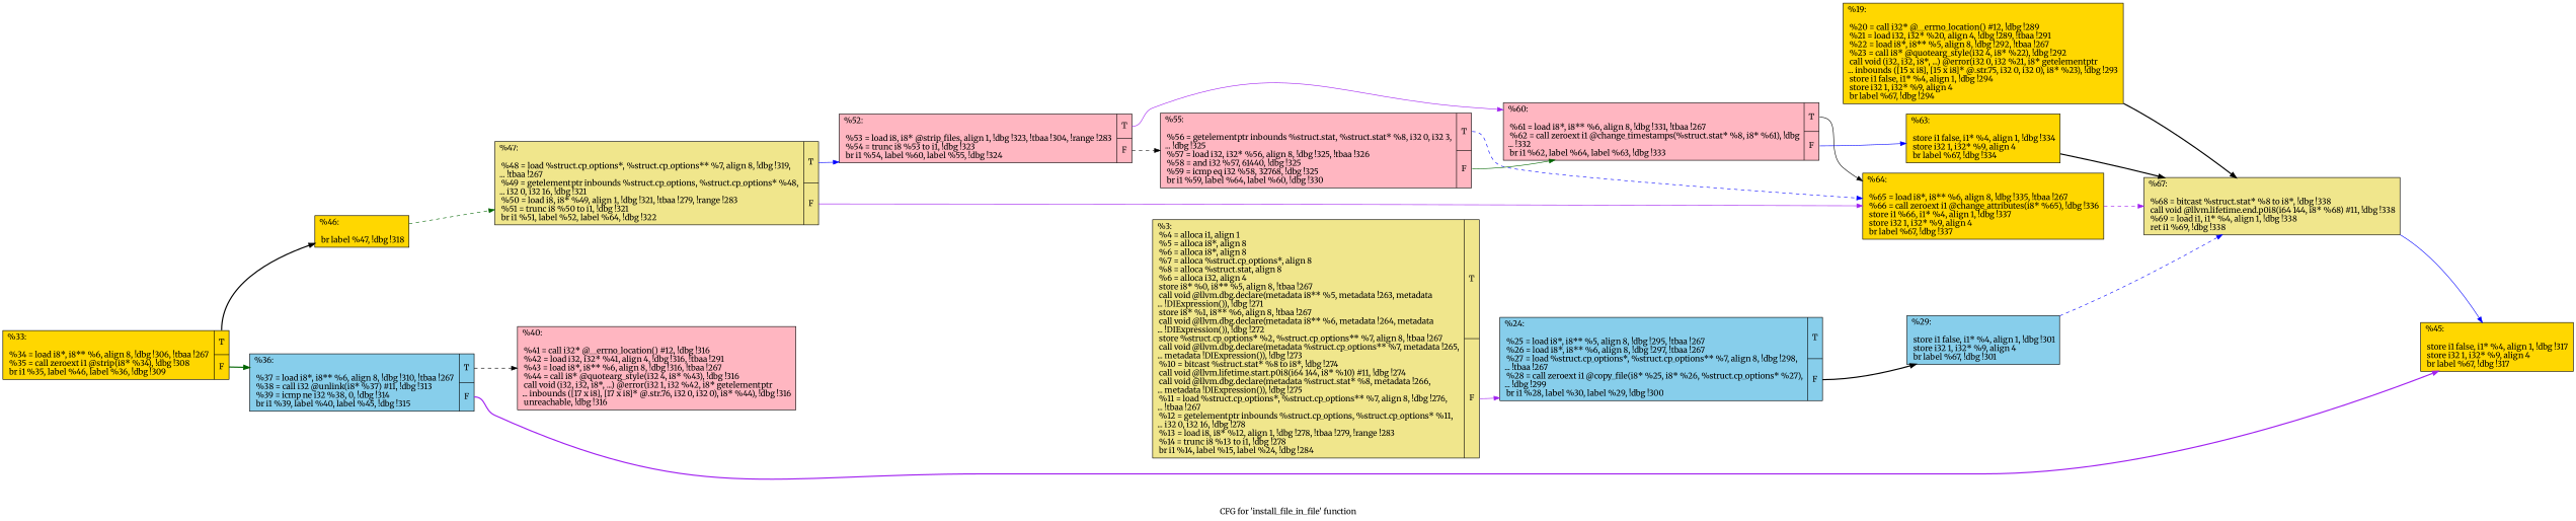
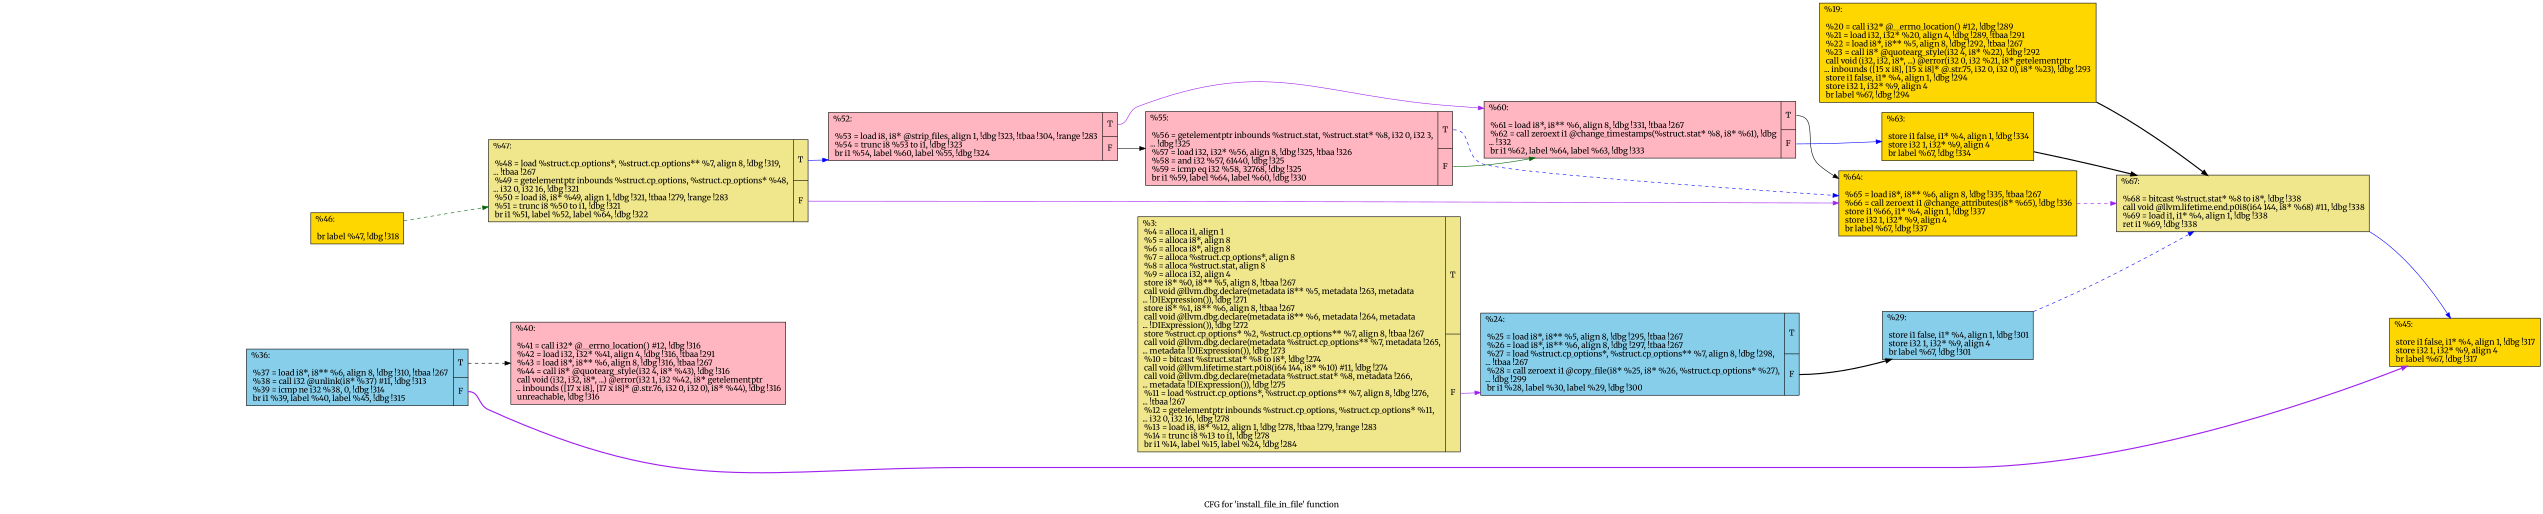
  digraph {
    fontname=Merriweather
    label="CFG for 'install_file_in_file' function"
    rankdir=LR
    node [fillcolor=gold fontname=Merriweather shape=record style=filled]
    edge [color=black fontname=Merriweather style=solid tailport=s0]
-   n1 [fillcolor=khaki label="{%3:\l  %4 = alloca i1, align 1\l  %5 = alloca i8*, align 8\l  %6 = alloca i8*, align 8\l  %7 = alloca %struct.cp_options*, align 8\l  %8 = alloca %struct.stat, align 8\l  %6 = alloca i32, align 4\l  store i8* %0, i8** %5, align 8, !tbaa !267\l  call void @llvm.dbg.declare(metadata i8** %5, metadata !263, metadata\l... !DIExpression()), !dbg !271\l  store i8* %1, i8** %6, align 8, !tbaa !267\l  call void @llvm.dbg.declare(metadata i8** %6, metadata !264, metadata\l... !DIExpression()), !dbg !272\l  store %struct.cp_options* %2, %struct.cp_options** %7, align 8, !tbaa !267\l  call void @llvm.dbg.declare(metadata %struct.cp_options** %7, metadata !265,\l... metadata !DIExpression()), !dbg !273\l  %10 = bitcast %struct.stat* %8 to i8*, !dbg !274\l  call void @llvm.lifetime.start.p0i8(i64 144, i8* %10) #11, !dbg !274\l  call void @llvm.dbg.declare(metadata %struct.stat* %8, metadata !266,\l... metadata !DIExpression()), !dbg !275\l  %11 = load %struct.cp_options*, %struct.cp_options** %7, align 8, !dbg !276,\l... !tbaa !267\l  %12 = getelementptr inbounds %struct.cp_options, %struct.cp_options* %11,\l... i32 0, i32 16, !dbg !278\l  %13 = load i8, i8* %12, align 1, !dbg !278, !tbaa !279, !range !283\l  %14 = trunc i8 %13 to i1, !dbg !278\l  br i1 %14, label %15, label %24, !dbg !284\l|{<s0>T|<s1>F}}"]
+   n1 [fillcolor=khaki label="{%3:\l  %4 = alloca i1, align 1\l  %5 = alloca i8*, align 8\l  %6 = alloca i8*, align 8\l  %7 = alloca %struct.cp_options*, align 8\l  %8 = alloca %struct.stat, align 8\l  %9 = alloca i32, align 4\l  store i8* %0, i8** %5, align 8, !tbaa !267\l  call void @llvm.dbg.declare(metadata i8** %5, metadata !263, metadata\l... !DIExpression()), !dbg !271\l  store i8* %1, i8** %6, align 8, !tbaa !267\l  call void @llvm.dbg.declare(metadata i8** %6, metadata !264, metadata\l... !DIExpression()), !dbg !272\l  store %struct.cp_options* %2, %struct.cp_options** %7, align 8, !tbaa !267\l  call void @llvm.dbg.declare(metadata %struct.cp_options** %7, metadata !265,\l... metadata !DIExpression()), !dbg !273\l  %10 = bitcast %struct.stat* %8 to i8*, !dbg !274\l  call void @llvm.lifetime.start.p0i8(i64 144, i8* %10) #11, !dbg !274\l  call void @llvm.dbg.declare(metadata %struct.stat* %8, metadata !266,\l... metadata !DIExpression()), !dbg !275\l  %11 = load %struct.cp_options*, %struct.cp_options** %7, align 8, !dbg !276,\l... !tbaa !267\l  %12 = getelementptr inbounds %struct.cp_options, %struct.cp_options* %11,\l... i32 0, i32 16, !dbg !278\l  %13 = load i8, i8* %12, align 1, !dbg !278, !tbaa !279, !range !283\l  %14 = trunc i8 %13 to i1, !dbg !278\l  br i1 %14, label %15, label %24, !dbg !284\l|{<s0>T|<s1>F}}"]
    n2 [fillcolor=skyblue label="{%24:\l\l  %25 = load i8*, i8** %5, align 8, !dbg !295, !tbaa !267\l  %26 = load i8*, i8** %6, align 8, !dbg !297, !tbaa !267\l  %27 = load %struct.cp_options*, %struct.cp_options** %7, align 8, !dbg !298,\l... !tbaa !267\l  %28 = call zeroext i1 @copy_file(i8* %25, i8* %26, %struct.cp_options* %27),\l... !dbg !299\l  br i1 %28, label %30, label %29, !dbg !300\l|{<s0>T|<s1>F}}"]
    n3 [fillcolor=skyblue label="{%29:\l\l  store i1 false, i1* %4, align 1, !dbg !301\l  store i32 1, i32* %9, align 4\l  br label %67, !dbg !301\l}"]
    n4 [label="{%19:\l\l  %20 = call i32* @__errno_location() #12, !dbg !289\l  %21 = load i32, i32* %20, align 4, !dbg !289, !tbaa !291\l  %22 = load i8*, i8** %5, align 8, !dbg !292, !tbaa !267\l  %23 = call i8* @quotearg_style(i32 4, i8* %22), !dbg !292\l  call void (i32, i32, i8*, ...) @error(i32 0, i32 %21, i8* getelementptr\l... inbounds ([15 x i8], [15 x i8]* @.str.75, i32 0, i32 0), i8* %23), !dbg !293\l  store i1 false, i1* %4, align 1, !dbg !294\l  store i32 1, i32* %9, align 4\l  br label %67, !dbg !294\l}"]
    n5 [fillcolor=khaki label="{%67:\l\l  %68 = bitcast %struct.stat* %8 to i8*, !dbg !338\l  call void @llvm.lifetime.end.p0i8(i64 144, i8* %68) #11, !dbg !338\l  %69 = load i1, i1* %4, align 1, !dbg !338\l  ret i1 %69, !dbg !338\l}"]
    n6 [label="{%45:\l\l  store i1 false, i1* %4, align 1, !dbg !317\l  store i32 1, i32* %9, align 4\l  br label %67, !dbg !317\l}"]
-   n7 [label="{%33:\l\l  %34 = load i8*, i8** %6, align 8, !dbg !306, !tbaa !267\l  %35 = call zeroext i1 @strip(i8* %34), !dbg !308\l  br i1 %35, label %46, label %36, !dbg !309\l|{<s0>T|<s1>F}}"]
    n8 [label="{%46:\l\l  br label %47, !dbg !318\l}"]
    n9 [fillcolor=skyblue label="{%36:\l\l  %37 = load i8*, i8** %6, align 8, !dbg !310, !tbaa !267\l  %38 = call i32 @unlink(i8* %37) #11, !dbg !313\l  %39 = icmp ne i32 %38, 0, !dbg !314\l  br i1 %39, label %40, label %45, !dbg !315\l|{<s0>T|<s1>F}}"]
    n10 [fillcolor=khaki label="{%47:\l\l  %48 = load %struct.cp_options*, %struct.cp_options** %7, align 8, !dbg !319,\l... !tbaa !267\l  %49 = getelementptr inbounds %struct.cp_options, %struct.cp_options* %48,\l... i32 0, i32 16, !dbg !321\l  %50 = load i8, i8* %49, align 1, !dbg !321, !tbaa !279, !range !283\l  %51 = trunc i8 %50 to i1, !dbg !321\l  br i1 %51, label %52, label %64, !dbg !322\l|{<s0>T|<s1>F}}"]
    n11 [fillcolor=lightpink label="{%52:\l\l  %53 = load i8, i8* @strip_files, align 1, !dbg !323, !tbaa !304, !range !283\l  %54 = trunc i8 %53 to i1, !dbg !323\l  br i1 %54, label %60, label %55, !dbg !324\l|{<s0>T|<s1>F}}"]
    n12 [label="{%64:\l\l  %65 = load i8*, i8** %6, align 8, !dbg !335, !tbaa !267\l  %66 = call zeroext i1 @change_attributes(i8* %65), !dbg !336\l  store i1 %66, i1* %4, align 1, !dbg !337\l  store i32 1, i32* %9, align 4\l  br label %67, !dbg !337\l}"]
    n13 [fillcolor=lightpink label="{%40:\l\l  %41 = call i32* @__errno_location() #12, !dbg !316\l  %42 = load i32, i32* %41, align 4, !dbg !316, !tbaa !291\l  %43 = load i8*, i8** %6, align 8, !dbg !316, !tbaa !267\l  %44 = call i8* @quotearg_style(i32 4, i8* %43), !dbg !316\l  call void (i32, i32, i8*, ...) @error(i32 1, i32 %42, i8* getelementptr\l... inbounds ([17 x i8], [17 x i8]* @.str.76, i32 0, i32 0), i8* %44), !dbg !316\l  unreachable, !dbg !316\l}"]
    n14 [fillcolor=lightpink label="{%60:\l\l  %61 = load i8*, i8** %6, align 8, !dbg !331, !tbaa !267\l  %62 = call zeroext i1 @change_timestamps(%struct.stat* %8, i8* %61), !dbg\l... !332\l  br i1 %62, label %64, label %63, !dbg !333\l|{<s0>T|<s1>F}}"]
    n15 [fillcolor=lightpink label="{%55:\l\l  %56 = getelementptr inbounds %struct.stat, %struct.stat* %8, i32 0, i32 3,\l... !dbg !325\l  %57 = load i32, i32* %56, align 8, !dbg !325, !tbaa !326\l  %58 = and i32 %57, 61440, !dbg !325\l  %59 = icmp eq i32 %58, 32768, !dbg !325\l  br i1 %59, label %64, label %60, !dbg !330\l|{<s0>T|<s1>F}}"]
    n16 [label="{%63:\l\l  store i1 false, i1* %4, align 1, !dbg !334\l  store i32 1, i32* %9, align 4\l  br label %67, !dbg !334\l}"]
    n1 -> n2 [color=purple tailport=s1]
    n2 -> n3 [style=bold tailport=s1]
    n3 -> n5 [color=blue style=dashed]
    n4 -> n5 [style=bold]
    n5 -> n6 [color=blue]
-   n7 -> n8 [style=bold]
-   n7 -> n9 [color=darkgreen style=bold tailport=s1]
    n8 -> n10 [color=darkgreen style=dashed]
    n9 -> n6 [color=purple style=bold tailport=s1]
    n9 -> n13 [style=dashed]
    n10 -> n11 [color=blue]
    n10 -> n12 [color=purple tailport=s1]
    n11 -> n14 [color=purple]
-   n11 -> n15 [style=dashed tailport=s1]
+   n11 -> n15 [tailport=s1]
    n12 -> n5 [color=purple style=dashed]
    n14 -> n12
    n14 -> n16 [color=blue tailport=s1]
    n15 -> n12 [color=blue style=dashed]
    n15 -> n14 [color=darkgreen tailport=s1]
    n16 -> n5 [style=bold]
  }
